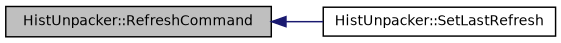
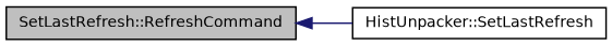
  digraph {
    rankdir=LR
    node [color=black fontname=Helvetica fontsize=10 shape=record style=filled]
-   n1 [fillcolor=grey75 fontcolor=black height=0.2 label="HistUnpacker::RefreshCommand" width=0.4]
+   n1 [fillcolor=grey75 fontcolor=black height=0.2 label="SetLastRefresh::RefreshCommand" width=0.4]
    n2 [fillcolor=white height=0.2 label="HistUnpacker::SetLastRefresh" width=0.4]
    n1 -> n2 [color=midnightblue dir=back fontname=Helvetica fontsize=10 labelfontname=Helvetica labelfontsize=10 style=solid]
  }
